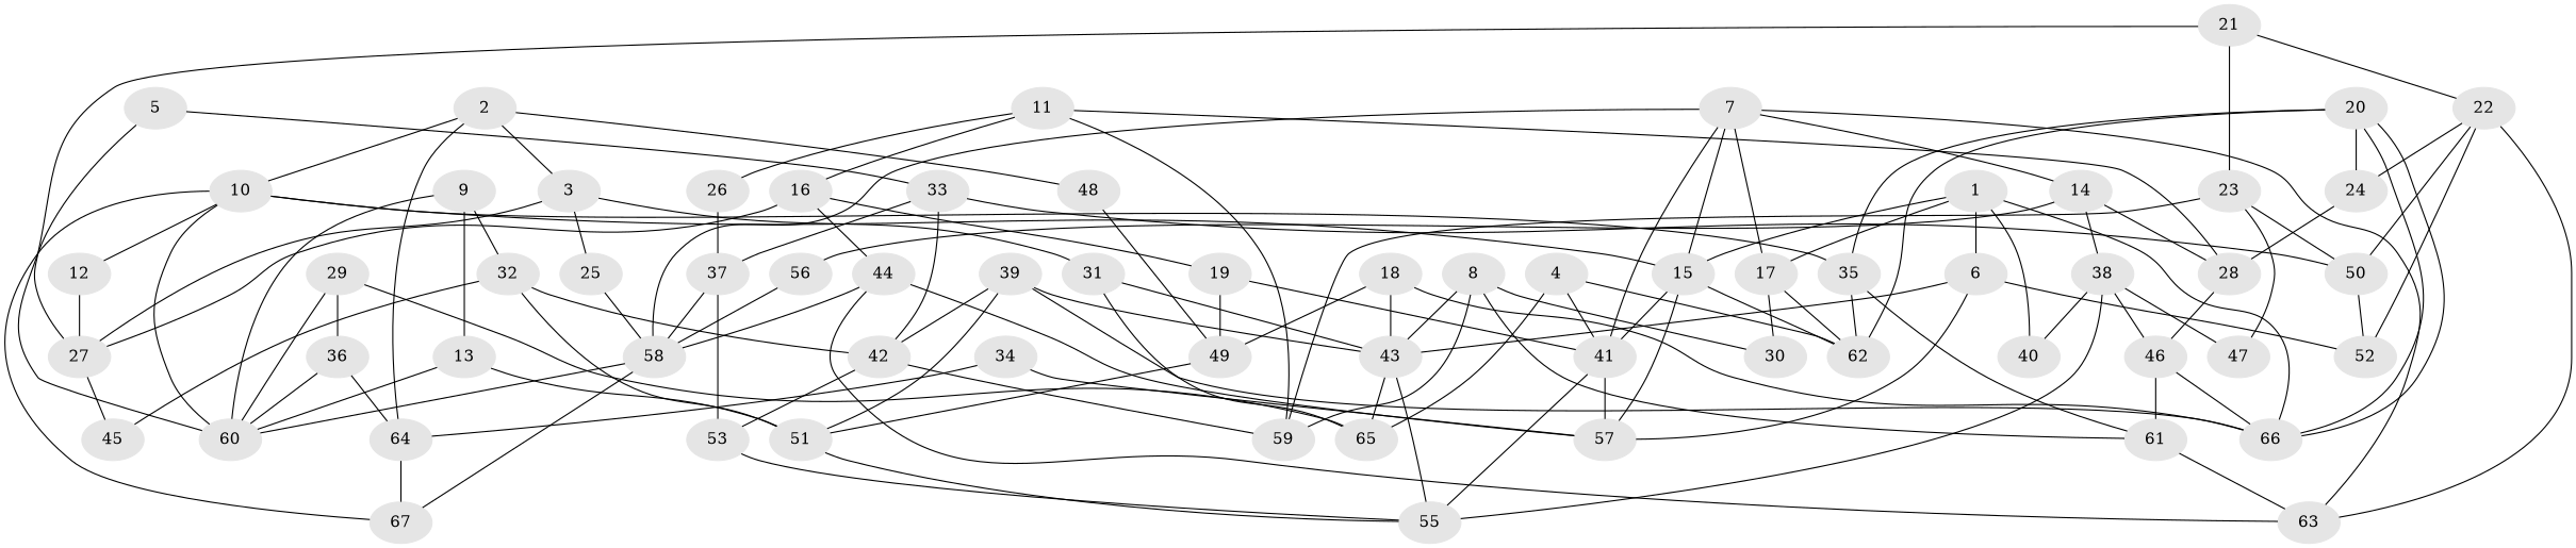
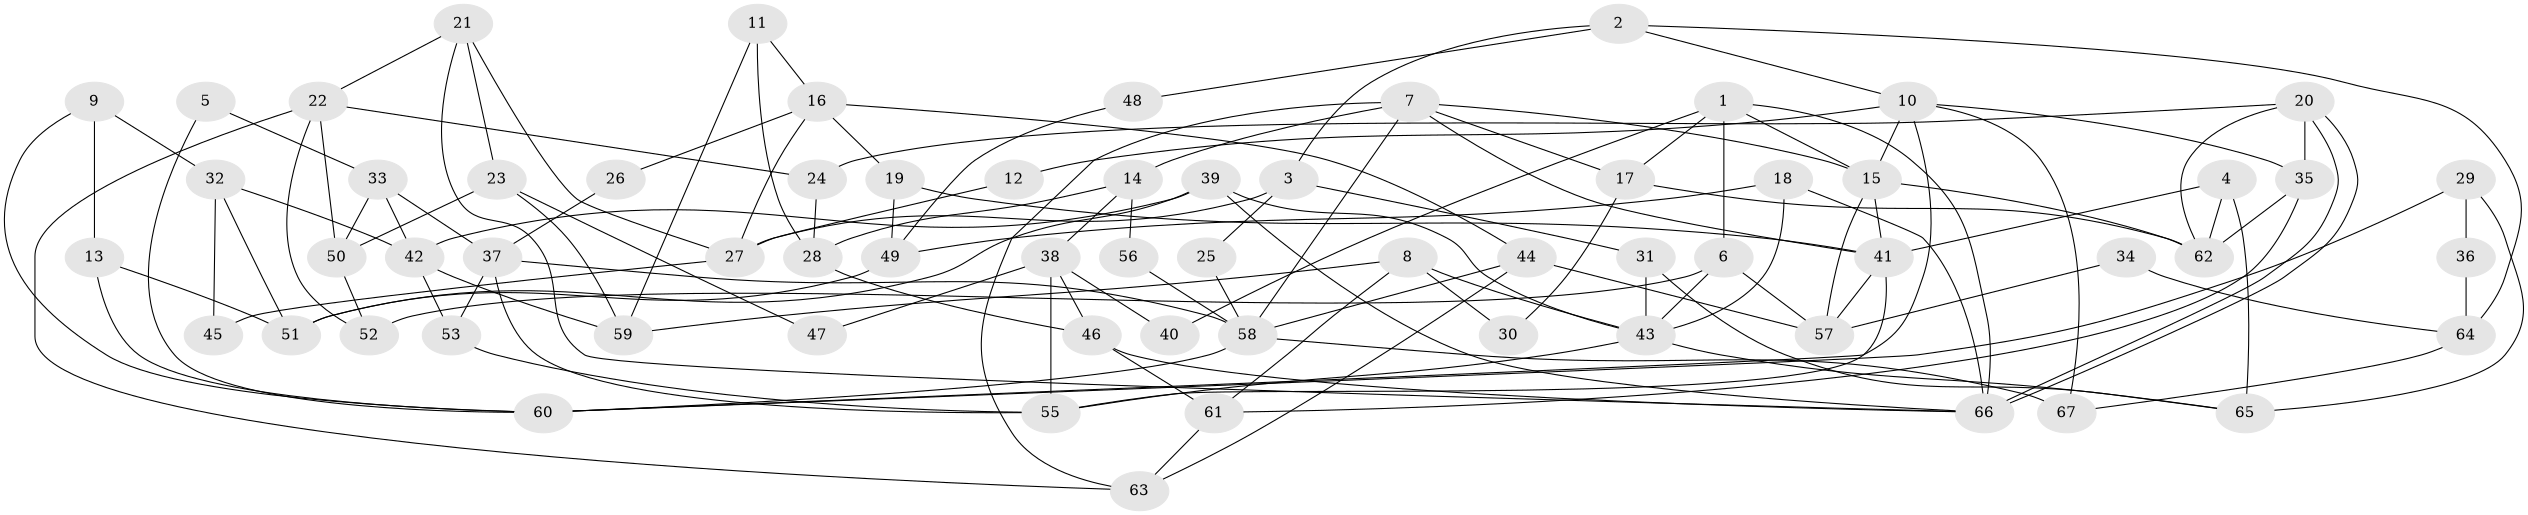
  graph {
    node [color=gray90 style=filled]
    1
    6
    15
    17
    40
    66
    52
    57
    43
    41
    62
    30
    2
    3
    10
    48
    64
    25
    27
    31
    60
    12
    35
    67
    49
    58
    45
    65
    4
    55
    5
    33
    50
    37
    42
    19
    7
    14
    63
    28
    38
    56
    8
    59
    61
    9
    13
    32
    51
    11
    16
    26
    44
    46
    18
    47
    20
    24
    21
    22
    23
    53
    29
    36
    34
    39
    1 -- 6
    1 -- 15
    1 -- 17
    1 -- 40
    1 -- 66
    6 -- 52
    6 -- 57
    6 -- 43
    15 -- 57
    15 -- 41
    15 -- 62
    17 -- 62
    17 -- 30
    43 -- 65
    43 -- 55
    41 -- 57
    41 -- 55
    2 -- 3
    2 -- 10
    2 -- 48
    2 -- 64
    3 -- 25
    3 -- 27
    3 -- 31
    10 -- 15
    10 -- 60
    10 -- 12
    10 -- 35
    10 -- 67
    48 -- 49
    64 -- 67
    25 -- 58
    27 -- 45
    31 -- 43
    31 -- 65
    12 -- 27
    35 -- 62
    35 -- 61
    49 -- 51
    58 -- 60
    58 -- 67
    4 -- 41
    4 -- 62
    4 -- 65
    5 -- 60
    5 -- 33
    33 -- 50
    33 -- 37
    33 -- 42
    50 -- 52
    37 -- 58
    37 -- 53
    42 -- 59
    42 -- 53
    19 -- 41
    19 -- 49
    7 -- 15
    7 -- 17
    7 -- 41
    7 -- 58
    7 -- 14
    7 -- 63
    14 -- 28
    14 -- 38
    14 -- 56
    28 -- 46
    38 -- 40
    38 -- 55
    38 -- 46
    38 -- 47
    56 -- 58
    8 -- 43
    8 -- 30
    8 -- 59
    8 -- 61
    61 -- 63
    9 -- 60
    9 -- 13
    9 -- 32
    13 -- 60
    13 -- 51
    32 -- 45
    32 -- 42
    32 -- 51
-   51 -- 55
+   37 -- 55
    11 -- 28
    11 -- 59
    11 -- 16
    16 -- 27
    16 -- 19
-   11 -- 26
+   16 -- 26
    16 -- 44
    26 -- 37
    44 -- 57
    44 -- 58
    44 -- 63
    46 -- 66
    46 -- 61
    18 -- 66
    18 -- 43
    18 -- 49
    20 -- 66
    20 -- 66
    20 -- 62
    20 -- 35
    20 -- 24
    24 -- 28
+   21 -- 66
    21 -- 27
    21 -- 22
    21 -- 23
    22 -- 52
    22 -- 50
    22 -- 63
    22 -- 24
    23 -- 50
    23 -- 59
    23 -- 47
    53 -- 55
    29 -- 60
    29 -- 65
    29 -- 36
    36 -- 64
-   36 -- 60
    34 -- 57
    34 -- 64
    39 -- 66
    39 -- 43
    39 -- 42
    39 -- 51
  }
